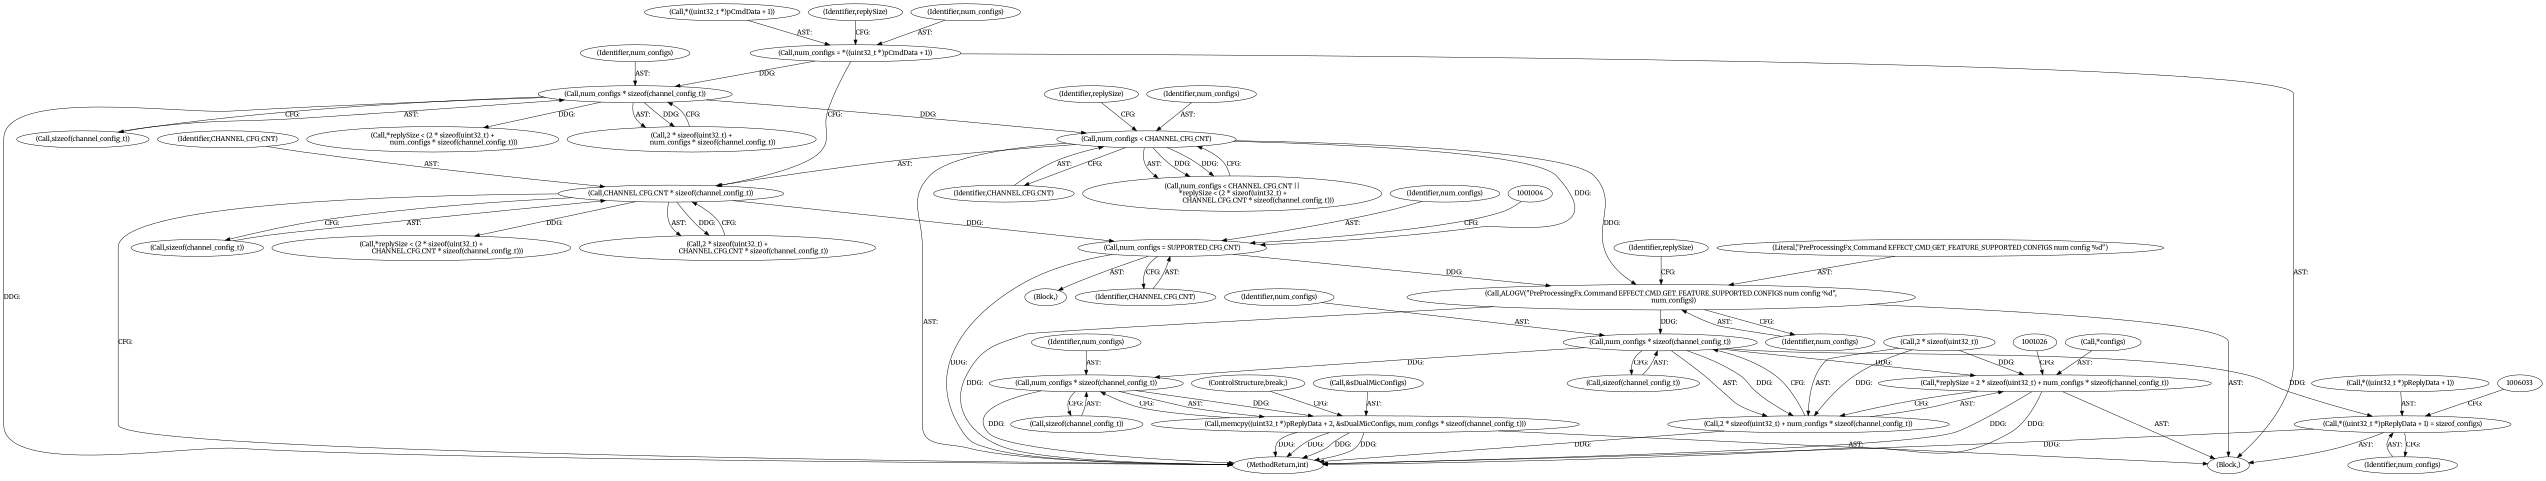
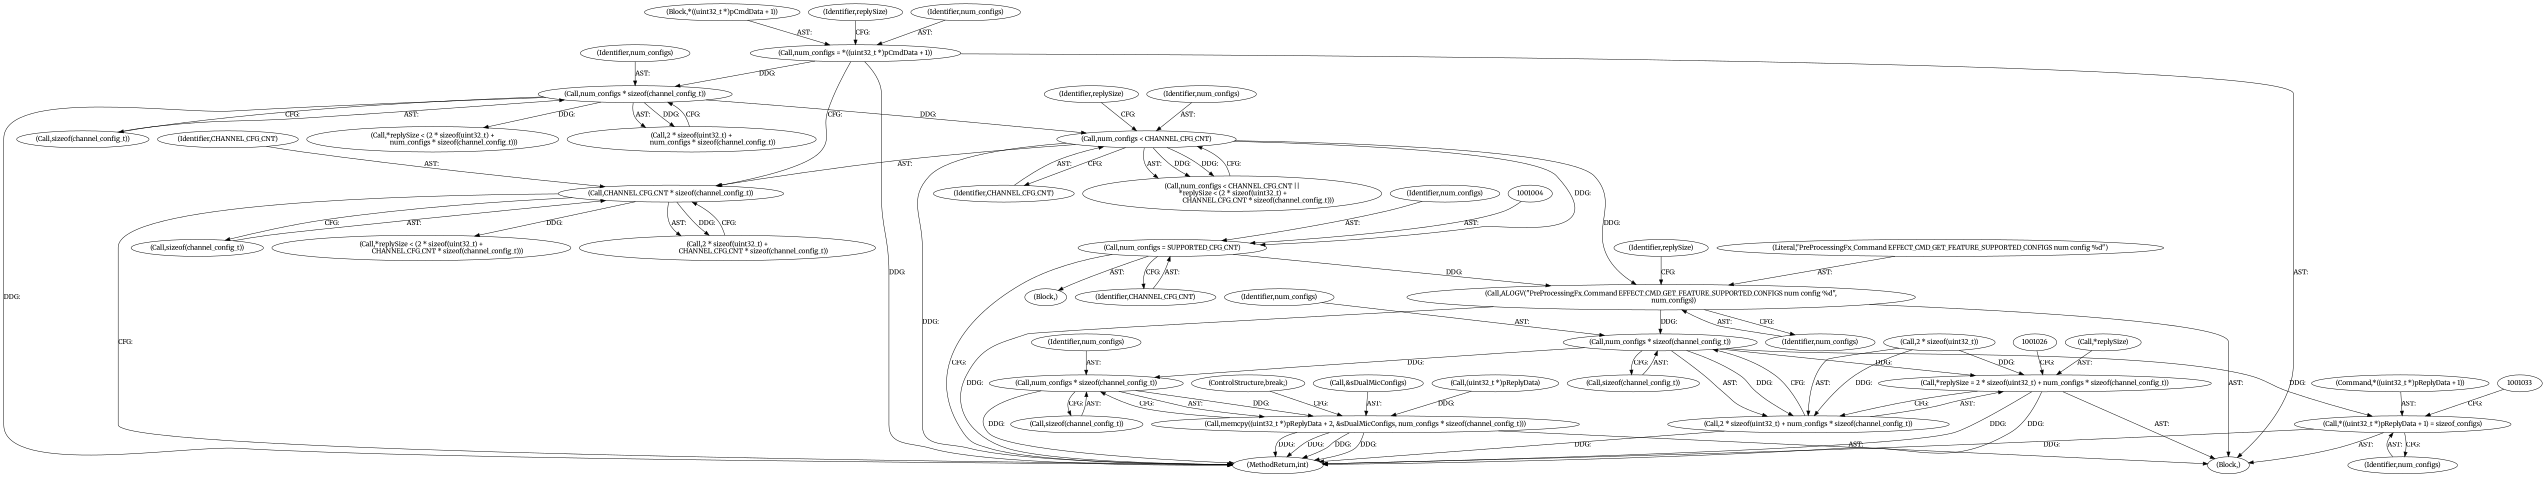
  digraph {
    fontname=Merriweather
    node [fontname=Merriweather]
    edge [fontname=Merriweather]
    n1 [label="(Call,num_configs * sizeof(channel_config_t))"]
    n2 [label="(Call,*replySize = 2 * sizeof(uint32_t) + num_configs * sizeof(channel_config_t))"]
    n3 [label="(Call,2 * sizeof(uint32_t) + num_configs * sizeof(channel_config_t))"]
    n4 [label="(Call,*((uint32_t *)pReplyData + 1) = sizeof_configs)"]
    n5 [label="(Call,num_configs * sizeof(channel_config_t))"]
    n6 [label="(Call,sizeof(channel_config_t))"]
    n7 [label="(Block,)"]
    n8 [label="(MethodReturn,int)"]
    n9 [label="(Identifier,num_configs)"]
    n10 [label="(Call,memcpy((uint32_t *)pReplyData + 2, &sDualMicConfigs, num_configs * sizeof(channel_config_t)))"]
    n11 [label="(Call,sizeof(channel_config_t))"]
    n12 [label="(Call,ALOGV(\"PreProcessingFx_Command EFFECT_CMD_GET_FEATURE_SUPPORTED_CONFIGS num config %d\",\n                  num_configs))"]
    n13 [label="(Identifier,num_configs)"]
    n14 [label="(Call,num_configs = SUPPORTED_CFG_CNT)"]
    n15 [label="(Identifier,CHANNEL_CFG_CNT)"]
    n16 [label="(Block,)"]
    n17 [label="(Call,num_configs < CHANNEL_CFG_CNT)"]
    n18 [label="(Call,CHANNEL_CFG_CNT * sizeof(channel_config_t))"]
    n19 [label="(Call,num_configs < CHANNEL_CFG_CNT ||\n *replySize < (2 * sizeof(uint32_t) +\n                                     CHANNEL_CFG_CNT * sizeof(channel_config_t)))"]
    n20 [label="(Identifier,CHANNEL_CFG_CNT)"]
    n21 [label="(Call,2 * sizeof(uint32_t) +\n                                     CHANNEL_CFG_CNT * sizeof(channel_config_t))"]
    n22 [label="(Call,sizeof(channel_config_t))"]
    n23 [label="(Call,*replySize < (2 * sizeof(uint32_t) +\n                                     CHANNEL_CFG_CNT * sizeof(channel_config_t)))"]
    n24 [label="(Call,num_configs * sizeof(channel_config_t))"]
    n25 [label="(Call,*replySize < (2 * sizeof(uint32_t) +\n                              num_configs * sizeof(channel_config_t)))"]
    n26 [label="(Call,2 * sizeof(uint32_t) +\n                              num_configs * sizeof(channel_config_t))"]
    n27 [label="(Call,sizeof(channel_config_t))"]
    n28 [label="(Call,num_configs = *((uint32_t *)pCmdData + 1))"]
-   n29 [label="(Call,*((uint32_t *)pCmdData + 1))"]
+   n29 [label="(Block,*((uint32_t *)pCmdData + 1))"]
    n30 [label="(Identifier,num_configs)"]
    n31 [label="(Identifier,replySize)"]
    n32 [label="(Identifier,replySize)"]
    n33 [label="(Identifier,num_configs)"]
    n34 [label="(Identifier,num_configs)"]
    n35 [label="(ControlStructure,break;)"]
-   n36 [label="(Call,*((uint32_t *)pReplyData + 1))"]
+   n36 [label="(Command,*((uint32_t *)pReplyData + 1))"]
    n37 [label="(Identifier,CHANNEL_CFG_CNT)"]
    n38 [label="(Call,&sDualMicConfigs)"]
    n39 [label="(Identifier,replySize)"]
    n40 [label="(Call,2 * sizeof(uint32_t))"]
    n41 [label="(Identifier,num_configs)"]
-   n43 [label="(Call,*configs)"]
+   n42 [label="(Call,(uint32_t *)pReplyData)"]
+   n43 [label="(Call,*replySize)"]
    n44 [label="(Literal,\"PreProcessingFx_Command EFFECT_CMD_GET_FEATURE_SUPPORTED_CONFIGS num config %d\")"]
    n45 [label="(Identifier,num_configs)"]
    n46 [label="(Identifier,num_configs)"]
    1001004
    1001026
-   1001033 [label=1006033]
+   1001033
    n1 -> n2 [label="DDG: "]
    n1 -> n3 [label="AST: "]
    n1 -> n3 [label="DDG: "]
    n1 -> n4 [label="DDG: "]
    n1 -> n5 [label="DDG: "]
    n1 -> n6 [label="CFG: "]
    n2 -> n3 [label="CFG: "]
    n2 -> n7 [label="AST: "]
    n2 -> n8 [label="DDG: "]
    n2 -> n8 [label="DDG: "]
    n3 -> n1 [label="CFG: "]
    n3 -> n2 [label="AST: "]
    n3 -> n8 [label="DDG: "]
    n4 -> n7 [label="AST: "]
    n4 -> n8 [label="DDG: "]
    n4 -> n9 [label="CFG: "]
    n5 -> n8 [label="DDG: "]
    n5 -> n10 [label="AST: "]
    n5 -> n10 [label="DDG: "]
    n5 -> n11 [label="CFG: "]
    n6 -> n1 [label="AST: "]
    n9 -> n4 [label="AST: "]
    n10 -> n5 [label="CFG: "]
    n10 -> n7 [label="AST: "]
    n10 -> n8 [label="DDG: "]
    n10 -> n8 [label="DDG: "]
    n10 -> n8 [label="DDG: "]
    n10 -> n8 [label="DDG: "]
    n11 -> n5 [label="AST: "]
    n12 -> n1 [label="DDG: "]
    n12 -> n7 [label="AST: "]
    n12 -> n8 [label="DDG: "]
    n12 -> n13 [label="CFG: "]
    n13 -> n12 [label="AST: "]
-   n14 -> n8 [label="DDG: "]
+   n14 -> n8 [label="CFG: "]
    n14 -> n12 [label="DDG: "]
    n14 -> n15 [label="CFG: "]
    n14 -> n16 [label="AST: "]
    n15 -> n14 [label="AST: "]
-   n17 -> n8 [label="AST: "]
+   n17 -> n8 [label="DDG: "]
    n17 -> n12 [label="DDG: "]
    n17 -> n14 [label="DDG: "]
    n17 -> n18 [label="AST: "]
    n17 -> n19 [label="AST: "]
    n17 -> n19 [label="DDG: "]
    n17 -> n19 [label="DDG: "]
    n17 -> n20 [label="CFG: "]
    n18 -> n8 [label="CFG: "]
-   n18 -> n14 [label="DDG: "]
    n18 -> n21 [label="AST: "]
    n18 -> n21 [label="DDG: "]
    n18 -> n22 [label="CFG: "]
    n18 -> n23 [label="DDG: "]
    n19 -> n17 [label="CFG: "]
    n20 -> n17 [label="AST: "]
    n21 -> n18 [label="CFG: "]
    n22 -> n18 [label="AST: "]
    n24 -> n8 [label="DDG: "]
    n24 -> n17 [label="DDG: "]
    n24 -> n25 [label="DDG: "]
    n24 -> n26 [label="AST: "]
    n24 -> n26 [label="DDG: "]
    n24 -> n27 [label="CFG: "]
    n26 -> n24 [label="CFG: "]
    n27 -> n24 [label="AST: "]
    n28 -> n7 [label="AST: "]
+   n28 -> n8 [label="DDG: "]
    n28 -> n18 [label="CFG: "]
    n28 -> n24 [label="DDG: "]
    n29 -> n28 [label="AST: "]
    n30 -> n1 [label="AST: "]
    n31 -> n17 [label="CFG: "]
    n32 -> n28 [label="CFG: "]
    n33 -> n5 [label="AST: "]
    n34 -> n28 [label="AST: "]
    n35 -> n10 [label="CFG: "]
    n36 -> n4 [label="AST: "]
    n37 -> n18 [label="AST: "]
    n38 -> n10 [label="AST: "]
    n39 -> n12 [label="CFG: "]
    n40 -> n2 [label="DDG: "]
    n40 -> n3 [label="AST: "]
    n40 -> n3 [label="DDG: "]
    n41 -> n17 [label="AST: "]
+   n42 -> n10 [label="DDG: "]
    n43 -> n2 [label="AST: "]
    n44 -> n12 [label="AST: "]
    n45 -> n14 [label="AST: "]
    n46 -> n24 [label="AST: "]
-   1001004 -> n14 [label="CFG: "]
+   1001004 -> n14 [label="AST: "]
    1001026 -> n2 [label="CFG: "]
    1001033 -> n4 [label="CFG: "]
  }
